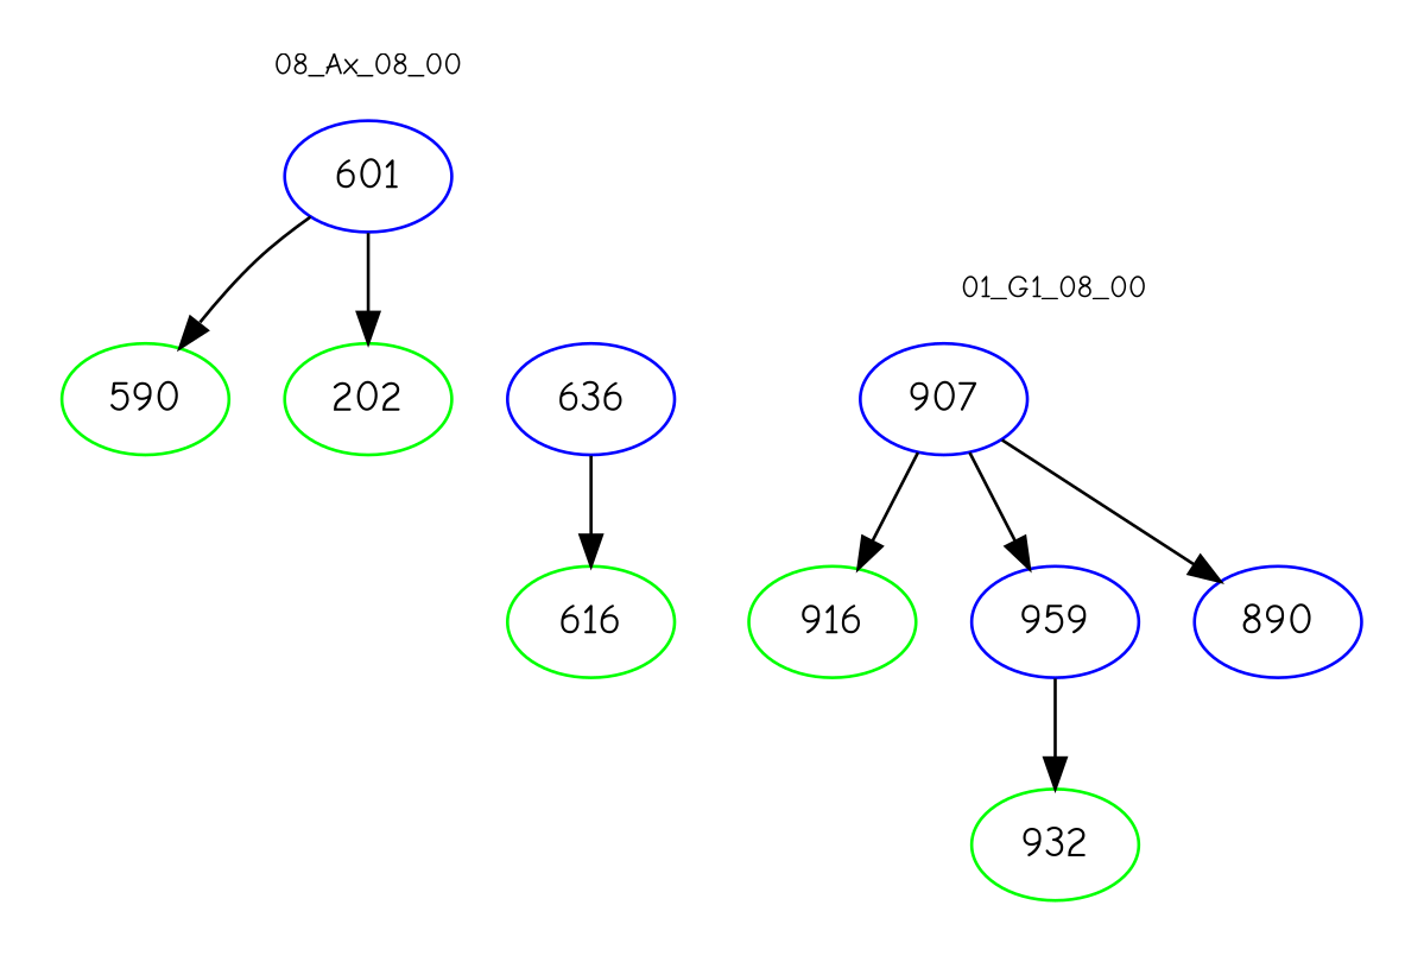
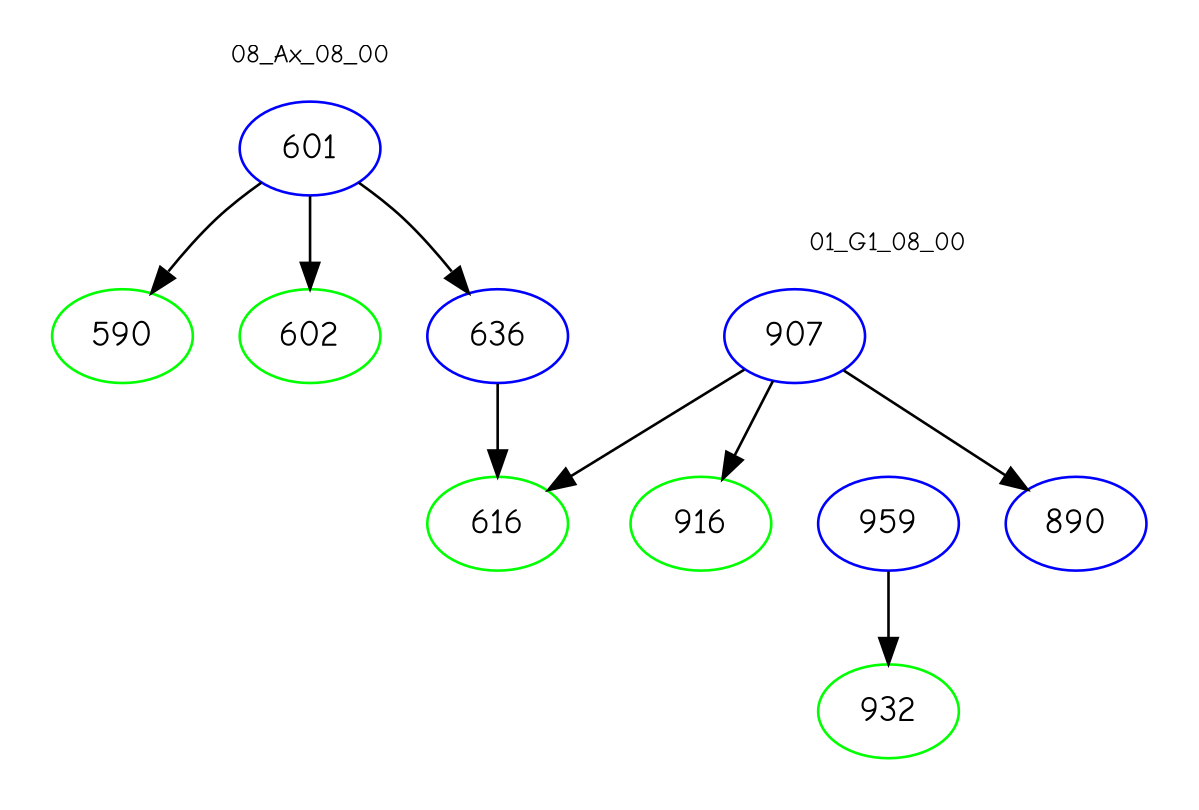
  digraph {
    fontname="Comic Neue"
    node [color=blue fontname="Comic Neue"]
    edge [color=black fontname="Comic Neue"]
    n1 [label=601]
    n2 [color=green label=590]
-   n3 [color=green label=202]
+   n3 [color=green label=602]
    n4 [label=636]
    n5 [color=green label=616]
    n6 [label=907]
    n7 [color=green label=916]
    n8 [label=959]
    n9 [label=890]
    n10 [color=green label=932]
    subgraph cluster_1 {
      color=white
      fontsize=10
      label="08_Ax_08_00"
      n1
      n2
      n3
      n4
      n5
    }
    subgraph cluster_2 {
      color=white
      fontsize=10
      label="01_G1_08_00"
      n6
      n7
      n8
      n9
      n10
    }
    n1 -> n2
    n1 -> n3
+   n1 -> n4
    n4 -> n5
    n6 -> n7
-   n6 -> n8
+   n6 -> n5
    n6 -> n9
    n8 -> n10
  }
